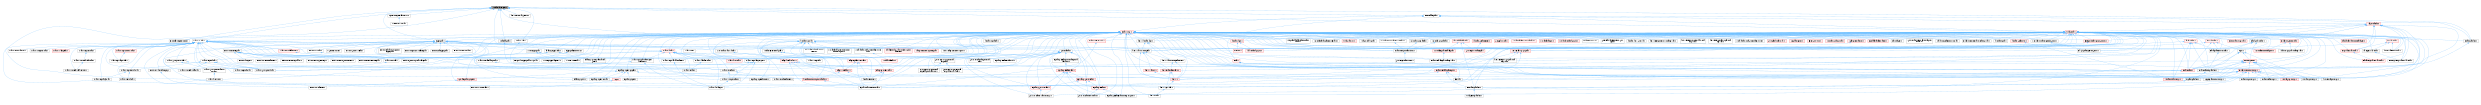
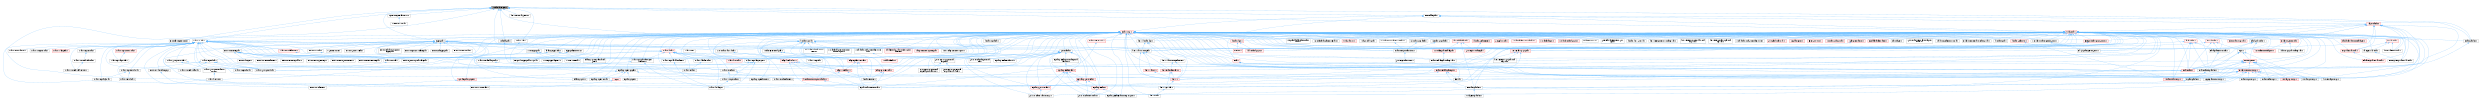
  digraph {
    node [color=grey40 fillcolor=white fontname=Helvetica fontsize=10 shape=box style=filled]
    edge [color=steelblue1 dir=back fontname=Helvetica fontsize=10 labelfontname=Helvetica labelfontsize=10 style=solid]
    n1 [color=gray40 fillcolor=grey60 fontcolor=black height=0.2 label="PropertyPortFlags.h" width=0.4]
    n2 [height=0.2 label="CoreSharedPCH.h" width=0.4]
    n3 [height=0.2 label="DataTable.h" width=0.4]
    n4 [height=0.2 label="ExportTextDragDropOp.h" width=0.4]
    n5 [height=0.2 label="IHasClipboardExtensibility.h" width=0.4]
    n6 [height=0.2 label="LiveLinkTypes.h" width=0.4]
    n7 [height=0.2 label="ObjectReader.h" width=0.4]
    n8 [height=0.2 label="ObjectWriter.h" width=0.4]
    n9 [height=0.2 label="PropertyHandle.h" width=0.4]
    n10 [height=0.2 label="RigVMControllerActions.h" width=0.4]
    n11 [height=0.2 label="RigVMMemoryStorage.h" width=0.4]
    n12 [height=0.2 label="RigVMNativized.h" width=0.4]
    n13 [height=0.2 label="ScriptDelegates.h" width=0.4]
    n14 [color=red fillcolor="#FFF0F0" height=0.2 label="UnrealType.h" width=0.4]
    n15 [height=0.2 label="CoreUObjectSharedPCH.h" width=0.4]
    n16 [height=0.2 label="EngineSharedPCH.h" width=0.4]
    n17 [height=0.2 label="AttributeSet.h" width=0.4]
    n18 [height=0.2 label="BlueprintGraphDefinitions.h" width=0.4]
    n19 [height=0.2 label="CelestialDataTypes.h" width=0.4]
    n20 [height=0.2 label="CommonActionWidget.h" width=0.4]
    n21 [height=0.2 label="CommonButtonBase.h" width=0.4]
    n22 [height=0.2 label="CommonGenericInputAction\lDataTable.h" width=0.4]
    n23 [height=0.2 label="CommonTabListWidgetBase.h" width=0.4]
    n24 [height=0.2 label="CommonUIInputTypes.h" width=0.4]
    n25 [height=0.2 label="CommonUIRichTextData.h" width=0.4]
    n26 [height=0.2 label="CommonUITypes.h" width=0.4]
    n27 [height=0.2 label="CompositeDataTable.h" width=0.4]
    n28 [height=0.2 label="DataTableEditorUtils.h" width=0.4]
    n29 [height=0.2 label="SGraphPinDataTableRowName.h" width=0.4]
    n30 [height=0.2 label="DataTableFunctionLibrary.h" width=0.4]
    n31 [height=0.2 label="Engine.h" width=0.4]
    n32 [height=0.2 label="EpicSynth1Component.h" width=0.4]
    n33 [height=0.2 label="GameplayTagsManager.h" width=0.4]
    n34 [height=0.2 label="MLLevelSetModelAndBonesBinning\lInfo.h" width=0.4]
    n35 [height=0.2 label="MirrorDataTable.h" width=0.4]
    n36 [height=0.2 label="UIActionBinding.h" width=0.4]
    n37 [height=0.2 label="UMGEditorModule.h" width=0.4]
    n38 [height=0.2 label="AnimNode_LiveLinkPose.h" width=0.4]
    n39 [height=0.2 label="ILiveLinkClient.h" width=0.4]
    n40 [height=0.2 label="ILiveLinkSource.h" width=0.4]
    n41 [height=0.2 label="LiveLinkAnimationBlueprint\lStructs.h" width=0.4]
    n42 [height=0.2 label="LiveLinkRigUnits.h" width=0.4]
    n43 [height=0.2 label="ILiveLinkSubject.h" width=0.4]
    n44 [height=0.2 label="LiveLinkVirtualSubject.h" width=0.4]
    n45 [height=0.2 label="LiveLinkRoleTrait.h" width=0.4]
    n46 [height=0.2 label="LiveLinkAnimationRole.h" width=0.4]
    n47 [height=0.2 label="LiveLinkAnimationTypes.h" width=0.4]
    n48 [height=0.2 label="LiveLinkBasicRole.h" width=0.4]
    n49 [height=0.2 label="LiveLinkInputDeviceRole.h" width=0.4]
    n50 [height=0.2 label="LiveLinkLocatorRole.h" width=0.4]
    n51 [height=0.2 label="LiveLinkTransformRole.h" width=0.4]
    n52 [height=0.2 label="LiveLinkCameraRole.h" width=0.4]
    n53 [height=0.2 label="LiveLinkLightRole.h" width=0.4]
    n54 [height=0.2 label="LiveLinkBasicTypes.h" width=0.4]
    n55 [height=0.2 label="LiveLinkInputDeviceRigUnits.h" width=0.4]
    n56 [height=0.2 label="LiveLinkCameraTypes.h" width=0.4]
    n57 [height=0.2 label="LiveLinkCompression.h" width=0.4]
    n58 [height=0.2 label="LiveLinkFrameInterpolation\lProcessor.h" width=0.4]
    n59 [height=0.2 label="LiveLinkFramePreProcessor.h" width=0.4]
    n60 [height=0.2 label="LiveLinkFrameTranslator.h" width=0.4]
    n61 [height=0.2 label="LiveLinkLocatorTypes.h" width=0.4]
    n62 [height=0.2 label="LiveLinkLog.h" width=0.4]
    n63 [color=red fillcolor="#FFF0F0" height=0.2 label="LiveLinkMessages.h" width=0.4]
    n64 [height=0.2 label="LiveLinkPresetTypes.h" width=0.4]
    n65 [color=red fillcolor="#FFF0F0" height=0.2 label="LiveLinkProvider.h" width=0.4]
    n66 [color=red fillcolor="#FFF0F0" height=0.2 label="LiveLinkRole.h" width=0.4]
    n67 [height=0.2 label="LiveLinkSubjectRemapper.h" width=0.4]
    n68 [color=red fillcolor="#FFF0F0" height=0.2 label="LiveLinkSourceSettings.h" width=0.4]
    n69 [color=red fillcolor="#FFF0F0" height=0.2 label="LiveLinkTransformTypes.h" width=0.4]
    n70 [color=red fillcolor="#FFF0F0" height=0.2 label="CoreUObject.h" width=0.4]
    n71 [color=red fillcolor="#FFF0F0" height=0.2 label="DetailCategoryBuilder.h" width=0.4]
    n72 [color=red fillcolor="#FFF0F0" height=0.2 label="DetailWidgetRow.h" width=0.4]
    n73 [color=red fillcolor="#FFF0F0" height=0.2 label="PropertyCustomizationHelpers.h" width=0.4]
    n74 [height=0.2 label="PropertyEditing.h" width=0.4]
    n75 [color=red fillcolor="#FFF0F0" height=0.2 label="DetailLayoutBuilder.h" width=0.4]
    n76 [color=red fillcolor="#FFF0F0" height=0.2 label="DiffUtils.h" width=0.4]
    n77 [color=red fillcolor="#FFF0F0" height=0.2 label="IDetailPropertyRow.h" width=0.4]
    n78 [color=red fillcolor="#FFF0F0" height=0.2 label="LevelEditorPlayNetworkEmulation\lSettings.h" width=0.4]
    n79 [color=red fillcolor="#FFF0F0" height=0.2 label="MediaIOCustomizationBase.h" width=0.4]
    n80 [height=0.2 label="MovieScenePlatformCondition\lCustomization.h" width=0.4]
    n81 [height=0.2 label="PropertyEditorCopyPaste.h" width=0.4]
    n82 [height=0.2 label="SSkinWeightProfileImport\lOptions.h" width=0.4]
    n83 [height=0.2 label="SubmixDetailsCustomization.h" width=0.4]
    n84 [color=red fillcolor="#FFF0F0" height=0.2 label="RigVM.h" width=0.4]
    n85 [color=red fillcolor="#FFF0F0" height=0.2 label="RigVMExecuteContext.h" width=0.4]
    n86 [color=red fillcolor="#FFF0F0" height=0.2 label="RigVMMemory.h" width=0.4]
    n87 [height=0.2 label="RigVMMemoryStorageStruct.h" width=0.4]
    n88 [height=0.2 label="RigVMCore.h" width=0.4]
    n89 [color=red fillcolor="#FFF0F0" height=0.2 label="Core.h" width=0.4]
    n90 [color=red fillcolor="#FFF0F0" height=0.2 label="CoreMinimal.h" width=0.4]
    n91 [color=red fillcolor="#FFF0F0" height=0.2 label="WeakObjectPtr.h" width=0.4]
    n92 [height=0.2 label="GameplayEffectExecutionCalculation.h" width=0.4]
    n93 [height=0.2 label="GameModeInfoCustomizer.h" width=0.4]
    n94 [color=red fillcolor="#FFF0F0" height=0.2 label="AIDataProvider.h" width=0.4]
    n95 [height=0.2 label="ActorElementEditorCopyAnd\lPaste.h" width=0.4]
    n96 [color=red fillcolor="#FFF0F0" height=0.2 label="AnimGraphNode_Base.h" width=0.4]
    n97 [color=red fillcolor="#FFF0F0" height=0.2 label="AnimatedPropertyKey.h" width=0.4]
    n98 [height=0.2 label="BPVariableDragDropAction.h" width=0.4]
    n99 [color=red fillcolor="#FFF0F0" height=0.2 label="BlueprintActionFilter.h" width=0.4]
    n100 [height=0.2 label="BlueprintVariableNodeSpawner.h" width=0.4]
    n101 [color=red fillcolor="#FFF0F0" height=0.2 label="K2Node_StructOperation.h" width=0.4]
    n102 [height=0.2 label="BlueprintBoundEventNodeSpawner.h" width=0.4]
    n103 [height=0.2 label="BlueprintDelegateNodeSpawner.h" width=0.4]
    n104 [color=red fillcolor="#FFF0F0" height=0.2 label="BlueprintEditorUtils.h" width=0.4]
    n105 [color=red fillcolor="#FFF0F0" height=0.2 label="BlueprintFunctionLibrary.h" width=0.4]
    n106 [height=0.2 label="BlueprintMapLibrary.h" width=0.4]
    n107 [height=0.2 label="BlueprintSetLibrary.h" width=0.4]
    n108 [color=red fillcolor="#FFF0F0" height=0.2 label="KismetArrayLibrary.h" width=0.4]
    n109 [height=0.2 label="KismetMathLibrary.h" width=0.4]
    n110 [height=0.2 label="PhysicsThreadLibrary.h" width=0.4]
    n111 [color=red fillcolor="#FFF0F0" height=0.2 label="BlueprintGeneratedClass.h" width=0.4]
    n112 [color=red fillcolor="#FFF0F0" height=0.2 label="ComponentVisualizer.h" width=0.4]
    n113 [color=red fillcolor="#FFF0F0" height=0.2 label="DataReplication.h" width=0.4]
    n114 [color=red fillcolor="#FFF0F0" height=0.2 label="EdGraphSchema_K2_Actions.h" width=0.4]
    n115 [color=red fillcolor="#FFF0F0" height=0.2 label="EditorAnimUtils.h" width=0.4]
    n116 [color=red fillcolor="#FFF0F0" height=0.2 label="ExposedValueHandler.h" width=0.4]
    n117 [color=red fillcolor="#FFF0F0" height=0.2 label="FastReferenceCollector.h" width=0.4]
    n118 [height=0.2 label="FieldIterator.h" width=0.4]
    n119 [height=0.2 label="IAnimBlueprintCopyTermDefaults\lContext.h" width=0.4]
    n120 [height=0.2 label="ILevelInstanceEditorModule.h" width=0.4]
    n121 [color=red fillcolor="#FFF0F0" height=0.2 label="IPropertyAccessEditor.h" width=0.4]
    n122 [height=0.2 label="IPropertyTable.h" width=0.4]
    n123 [height=0.2 label="InstancedReferenceSubobject\lHelper.h" width=0.4]
    n124 [color=red fillcolor="#FFF0F0" height=0.2 label="K2Node_BaseMCDelegate.h" width=0.4]
    n125 [height=0.2 label="K2Node_ComponentBoundEvent.h" width=0.4]
    n126 [height=0.2 label="K2Node_GeneratedBoundEvent.h" width=0.4]
    n127 [height=0.2 label="K2Node_VariableGet.h" width=0.4]
-   n128 [height=0.2 label="K2Node_VariableSet.h" width=0.4]
+   n128 [height=0.2 label="K2Core_VariableSet.h" width=0.4]
    n129 [color=red fillcolor="#FFF0F0" height=0.2 label="KeyPropertyParams.h" width=0.4]
    n130 [color=red fillcolor="#FFF0F0" height=0.2 label="MaterialExpression.h" width=0.4]
    n131 [color=red fillcolor="#FFF0F0" height=0.2 label="MemberReference.h" width=0.4]
    n132 [color=red fillcolor="#FFF0F0" height=0.2 label="MovieSceneCommonHelpers.h" width=0.4]
    n133 [color=red fillcolor="#FFF0F0" height=0.2 label="MovieSceneTrack.h" width=0.4]
    n134 [height=0.2 label="MyBlueprintItemDragDropAction.h" width=0.4]
    n135 [color=red fillcolor="#FFF0F0" height=0.2 label="NumericPropertyParams.h" width=0.4]
    n136 [height=0.2 label="ObjectEditorUtils.h" width=0.4]
    n137 [color=red fillcolor="#FFF0F0" height=0.2 label="PropertyAccessUtil.h" width=0.4]
    n138 [color=red fillcolor="#FFF0F0" height=0.2 label="PropertyPath.h" width=0.4]
    n139 [height=0.2 label="PropertyProxyArchive.h" width=0.4]
    n140 [height=0.2 label="RigVMEdGraphEnumNodeSpawner.h" width=0.4]
    n141 [height=0.2 label="RigVMEdGraphFunctionRefNode\lSpawner.h" width=0.4]
    n142 [height=0.2 label="RigVMEdGraphTemplateNode\lSpawner.h" width=0.4]
    n143 [height=0.2 label="MLLevelSetModelAndBonesBinning.h" width=0.4]
    n144 [height=0.2 label="RigVMEdGraphVariableNode\lSpawner.h" width=0.4]
    n145 [color=red fillcolor="#FFF0F0" height=0.2 label="RigVMExternalVariable.h" width=0.4]
    n146 [height=0.2 label="RigVMPropertyPath.h" width=0.4]
    n147 [color=red fillcolor="#FFF0F0" height=0.2 label="UnrealNetwork.h" width=0.4]
    n148 [height=0.2 label="UnrealTypePrivate.h" width=0.4]
    n149 [color=red fillcolor="#FFF0F0" height=0.2 label="KismetSystemLibrary.h" width=0.4]
    n150 [color=red fillcolor="#FFF0F0" height=0.2 label="BezierChannelCurveModel.h" width=0.4]
    n151 [color=red fillcolor="#FFF0F0" height=0.2 label="ChannelCurveModel.h" width=0.4]
    n152 [height=0.2 label="ConstraintChannelCurveModel.h" width=0.4]
    n153 [color=red fillcolor="#FFF0F0" height=0.2 label="CurveModel.h" width=0.4]
    n154 [height=0.2 label="KeyBarCurveModel.h" width=0.4]
    n155 [height=0.2 label="RichCurveEditorModel.h" width=0.4]
    n156 [color=red fillcolor="#FFF0F0" height=0.2 label="EnumProperty.h" width=0.4]
    n157 [height=0.2 label="GeneratedCppIncludes.h" width=0.4]
    n158 [height=0.2 label="Stack.h" width=0.4]
    n159 [color=red fillcolor="#FFF0F0" height=0.2 label="ScriptMacros.h" width=0.4]
    n160 [height=0.2 label="FieldPathProperty.h" width=0.4]
    n161 [color=red fillcolor="#FFF0F0" height=0.2 label="SequencerKeyStructGenerator.h" width=0.4]
    n162 [color=red fillcolor="#FFF0F0" height=0.2 label="TextProperty.h" width=0.4]
    n163 [height=0.2 label="SlateSharedPCH.h" width=0.4]
    n164 [height=0.2 label="UnrealEdSharedPCH.h" width=0.4]
    n165 [height=0.2 label="AbilitySystemBlueprintLibrary.h" width=0.4]
    n166 [height=0.2 label="AbilitySystemComponent.h" width=0.4]
    n167 [height=0.2 label="AbilitySystemTestAttribute\lSet.h" width=0.4]
    n168 [height=0.2 label="AbilityTask_WaitAttribute\lChange.h" width=0.4]
    n169 [height=0.2 label="AbilityTask_WaitAttribute\lChangeRatioThreshold.h" width=0.4]
    n170 [height=0.2 label="AbilityTask_WaitAttribute\lChannelCurveModel.h" width=0.4]
    n171 [color=red fillcolor="#FFF0F0" height=0.2 label="GameplayAbilitySpec.h" width=0.4]
    n172 [color=red fillcolor="#FFF0F0" height=0.2 label="GameplayAbilityTypes.h" width=0.4]
    n173 [color=red fillcolor="#FFF0F0" height=0.2 label="GameplayEffect.h" width=0.4]
    n174 [height=0.2 label="GameplayEffectAttributeCapture\lDefinition.h" width=0.4]
    n175 [color=red fillcolor="#FFF0F0" height=0.2 label="GameplayEffectTypes.h" width=0.4]
    n176 [height=0.2 label="GameplayEffectExtension.h" width=0.4]
    n177 [height=0.2 label="AnimGraphDefinitions.h" width=0.4]
    n178 [height=0.2 label="CelestialMaths.h" width=0.4]
    n179 [height=0.2 label="CelestialVaultDaySequence\lActor.h" width=0.4]
    n180 [height=0.2 label="CommonBoundActionBar.h" width=0.4]
    n181 [height=0.2 label="CommonBoundActionButton.h" width=0.4]
    n182 [height=0.2 label="CommonButtonGroupBase.h" width=0.4]
    n183 [height=0.2 label="CommonRotator.h" width=0.4]
    n184 [height=0.2 label="CommonUIEditorSettings.h" width=0.4]
    n185 [height=0.2 label="SCommonButtonTableRow.h" width=0.4]
    n186 [height=0.2 label="CommonUISettings.h" width=0.4]
    n187 [height=0.2 label="CommonActionHandlerInterface.h" width=0.4]
    n188 [height=0.2 label="GameplayTags.h" width=0.4]
    n189 [height=0.2 label="GameplayTagsModule.h" width=0.4]
    n190 [height=0.2 label="GameplayTagsSettings.h" width=0.4]
    n191 [color=red fillcolor="#FFF0F0" height=0.2 label="NativeGameplayTags.h" width=0.4]
    n192 [color=red fillcolor="#FFF0F0" height=0.2 label="UITag.h" width=0.4]
    n193 [color=red fillcolor="#FFF0F0" height=0.2 label="MLLevelSetElem.h" width=0.4]
    n194 [height=0.2 label="MirrorDataTableFactory.h" width=0.4]
    n195 [height=0.2 label="MirrorSyncScope.h" width=0.4]
    n196 [height=0.2 label="LiveLinkInstance.h" width=0.4]
    n197 [height=0.2 label="LiveLinkSubjectSettings.h" width=0.4]
    n198 [height=0.2 label="LiveLinkInputDeviceTypes.h" width=0.4]
    n199 [height=0.2 label="IPropertyTableCell.h" width=0.4]
    n1 -> n2
    n1 -> n3
    n1 -> n4
    n1 -> n5
    n1 -> n6
    n1 -> n7
    n1 -> n8
    n1 -> n9
    n1 -> n10
    n1 -> n11
    n1 -> n12
    n1 -> n13
    n1 -> n14
    n2 -> n15
    n3 -> n16
    n3 -> n17
    n3 -> n18
    n3 -> n19
    n3 -> n20
    n3 -> n21
    n3 -> n22
    n3 -> n23
    n3 -> n24
    n3 -> n25
    n3 -> n26
    n3 -> n27
    n3 -> n28
    n3 -> n29
    n3 -> n30
    n3 -> n31
    n3 -> n32
    n3 -> n33
    n3 -> n34
    n3 -> n35
    n3 -> n36
    n5 -> n37
    n6 -> n38
    n6 -> n39
    n6 -> n40
    n6 -> n41
    n6 -> n42
    n6 -> n43
    n6 -> n44
    n6 -> n45
    n6 -> n46
    n6 -> n47
    n6 -> n48
    n6 -> n49
    n6 -> n50
    n6 -> n51
    n6 -> n52
    n6 -> n53
    n6 -> n54
    n6 -> n55
    n6 -> n56
    n6 -> n57
    n6 -> n58
    n6 -> n59
    n6 -> n60
    n6 -> n61
    n6 -> n62
    n6 -> n63
    n6 -> n64
    n6 -> n65
    n6 -> n66
    n6 -> n67
    n6 -> n68
    n6 -> n69
    n7 -> n70
    n8 -> n70
    n9 -> n71
    n9 -> n72
    n9 -> n73
    n9 -> n74
    n9 -> n75
    n9 -> n76
    n9 -> n77
    n9 -> n78
    n9 -> n79
    n9 -> n80
    n9 -> n81
    n9 -> n82
    n9 -> n83
    n11 -> n84
    n11 -> n85
    n11 -> n86
    n11 -> n87
    n12 -> n88
    n13 -> n2
    n13 -> n14
    n13 -> n89
    n13 -> n90
    n13 -> n91
    n14 -> n3
    n14 -> n9
    n14 -> n11
    n14 -> n15
    n14 -> n17
    n14 -> n30
    n14 -> n70
    n14 -> n76
    n14 -> n84
    n14 -> n85
    n14 -> n92
    n14 -> n93
    n14 -> n94
    n14 -> n95
    n14 -> n96
    n14 -> n97
    n14 -> n98
    n14 -> n99
    n14 -> n100
    n14 -> n101
    n14 -> n102
    n14 -> n103
    n14 -> n104
    n14 -> n105
    n14 -> n106
    n14 -> n107
    n14 -> n108
    n14 -> n109
    n14 -> n110
    n14 -> n111
    n14 -> n112
    n14 -> n113
    n14 -> n114
    n14 -> n115
    n14 -> n116
    n14 -> n117
    n14 -> n118
    n14 -> n119
    n14 -> n120
    n14 -> n121
    n14 -> n122
    n14 -> n123
    n14 -> n124
    n14 -> n125
    n14 -> n126
    n14 -> n127
    n14 -> n128
    n14 -> n129
    n14 -> n130
    n14 -> n131
    n14 -> n132
    n14 -> n133
    n14 -> n134
    n14 -> n135
    n14 -> n136
    n14 -> n137
    n14 -> n138
    n14 -> n139
    n14 -> n140
    n14 -> n141
    n14 -> n142
    n14 -> n143
    n14 -> n144
    n14 -> n145
    n14 -> n146
    n14 -> n147
    n14 -> n148
    n14 -> n149
    n14 -> n150
    n14 -> n151
    n14 -> n152
    n14 -> n153
    n14 -> n154
    n14 -> n155
    n14 -> n156
    n14 -> n157
    n14 -> n158
    n14 -> n159
    n14 -> n160
    n14 -> n161
    n14 -> n162
    n15 -> n163
    n16 -> n164
    n17 -> n165
    n17 -> n166
    n17 -> n167
    n17 -> n168
    n17 -> n169
    n17 -> n170
    n17 -> n171
    n17 -> n172
    n17 -> n173
    n17 -> n174
    n17 -> n175
    n17 -> n176
    n18 -> n177
    n19 -> n178
    n19 -> n179
    n21 -> n180
    n21 -> n181
    n21 -> n182
    n21 -> n183
    n21 -> n184
    n21 -> n185
    n25 -> n186
    n26 -> n187
    n28 -> n29
    n33 -> n188
    n33 -> n189
    n33 -> n190
    n33 -> n191
    n33 -> n192
    n34 -> n193
    n35 -> n194
    n35 -> n195
    n38 -> n196
    n40 -> n41
    n41 -> n42
    n43 -> n44
    n43 -> n197
    n44 -> n45
    n47 -> n41
    n47 -> n46
    n48 -> n46
    n48 -> n49
    n48 -> n50
    n48 -> n51
    n51 -> n52
    n51 -> n53
    n54 -> n198
    n58 -> n45
    n58 -> n46
    n59 -> n45
    n60 -> n43
    n60 -> n44
    n60 -> n45
    n60 -> n46
    n64 -> n39
    n66 -> n39
    n66 -> n43
    n66 -> n45
    n66 -> n48
    n66 -> n58
    n66 -> n59
    n66 -> n60
    n66 -> n64
    n66 -> n65
    n66 -> n67
    n66 -> n197
    n67 -> n43
    n68 -> n40
    n69 -> n56
    n70 -> n31
    n71 -> n72
    n71 -> n74
    n71 -> n93
    n72 -> n73
    n72 -> n74
    n73 -> n93
    n75 -> n74
    n75 -> n93
    n77 -> n72
    n77 -> n73
    n77 -> n74
    n77 -> n75
    n77 -> n93
    n81 -> n71
    n81 -> n72
    n84 -> n12
    n85 -> n12
    n85 -> n84
    n86 -> n84
    n87 -> n84
    n87 -> n85
    n89 -> n31
    n89 -> n70
    n90 -> n2
    n90 -> n4
    n90 -> n6
    n90 -> n7
    n90 -> n8
    n90 -> n9
    n90 -> n11
    n90 -> n17
    n90 -> n18
    n90 -> n19
    n90 -> n28
    n90 -> n29
    n90 -> n30
    n90 -> n33
    n90 -> n34
    n90 -> n38
    n90 -> n40
    n90 -> n41
    n90 -> n42
    n90 -> n43
    n90 -> n45
    n90 -> n50
    n90 -> n58
    n90 -> n59
    n90 -> n60
    n90 -> n62
    n90 -> n64
    n90 -> n65
    n90 -> n66
    n90 -> n68
    n90 -> n71
    n90 -> n72
    n90 -> n73
    n90 -> n75
    n90 -> n77
    n90 -> n78
    n90 -> n79
    n90 -> n83
    n90 -> n84
    n90 -> n85
    n90 -> n88
    n90 -> n89
    n90 -> n92
    n90 -> n93
    n90 -> n94
    n90 -> n95
    n90 -> n96
    n90 -> n97
    n90 -> n98
    n90 -> n99
    n90 -> n100
    n90 -> n101
    n90 -> n102
    n90 -> n103
    n90 -> n104
    n90 -> n105
    n90 -> n106
    n90 -> n107
    n90 -> n108
    n90 -> n109
    n90 -> n110
    n90 -> n111
    n90 -> n112
    n90 -> n113
    n90 -> n114
    n90 -> n115
    n90 -> n116
    n90 -> n117
    n90 -> n118
    n90 -> n119
    n90 -> n120
    n90 -> n121
    n90 -> n122
    n90 -> n123
    n90 -> n124
    n90 -> n125
    n90 -> n126
    n90 -> n127
    n90 -> n128
    n90 -> n129
    n90 -> n130
    n90 -> n131
    n90 -> n132
    n90 -> n133
    n90 -> n134
    n90 -> n135
    n90 -> n136
    n90 -> n137
    n90 -> n138
    n90 -> n139
    n90 -> n140
    n90 -> n141
    n90 -> n142
    n90 -> n143
    n90 -> n144
    n90 -> n145
    n90 -> n146
    n90 -> n147
    n90 -> n148
    n90 -> n165
    n90 -> n166
    n90 -> n167
    n90 -> n168
    n90 -> n169
    n90 -> n170
    n90 -> n171
    n90 -> n172
    n90 -> n173
    n90 -> n175
    n90 -> n176
    n90 -> n178
    n90 -> n179
    n90 -> n189
    n90 -> n190
    n90 -> n191
    n90 -> n193
    n90 -> n194
    n90 -> n195
    n90 -> n197
    n90 -> n199
    n91 -> n14
    n91 -> n15
    n91 -> n70
    n91 -> n98
    n91 -> n99
    n91 -> n112
    n91 -> n114
    n91 -> n150
    n91 -> n151
    n91 -> n152
    n91 -> n155
    n99 -> n100
    n99 -> n101
    n104 -> n93
    n105 -> n16
    n105 -> n30
    n105 -> n31
    n105 -> n106
    n105 -> n107
    n105 -> n108
    n105 -> n109
    n105 -> n110
    n105 -> n149
    n105 -> n165
    n105 -> n178
    n111 -> n16
    n111 -> n31
    n111 -> n93
    n114 -> n18
    n121 -> n96
    n124 -> n103
    n125 -> n18
    n127 -> n18
    n128 -> n18
    n130 -> n16
    n131 -> n16
    n131 -> n96
    n131 -> n124
    n134 -> n98
    n137 -> n149
    n138 -> n76
    n138 -> n129
    n145 -> n12
    n145 -> n84
    n145 -> n144
    n146 -> n11
    n146 -> n84
    n146 -> n87
    n151 -> n150
    n153 -> n151
    n153 -> n154
    n153 -> n155
    n154 -> n152
    n156 -> n11
    n156 -> n70
    n156 -> n157
    n156 -> n158
    n157 -> n15
    n158 -> n15
    n158 -> n70
    n158 -> n109
    n158 -> n159
    n159 -> n15
    n159 -> n30
    n159 -> n33
    n159 -> n70
    n159 -> n105
    n159 -> n106
    n159 -> n107
    n159 -> n108
    n159 -> n109
    n159 -> n110
    n159 -> n149
    n160 -> n70
    n160 -> n157
    n160 -> n159
    n162 -> n15
    n162 -> n70
    n162 -> n145
    n162 -> n149
    n162 -> n157
    n163 -> n16
    n168 -> n169
    n168 -> n170
    n171 -> n166
    n171 -> n172
    n171 -> n173
    n172 -> n165
    n173 -> n92
    n173 -> n166
    n174 -> n175
    n175 -> n92
    n175 -> n165
    n175 -> n171
    n175 -> n172
    n175 -> n173
    n191 -> n186
    n192 -> n24
    n198 -> n55
  }
